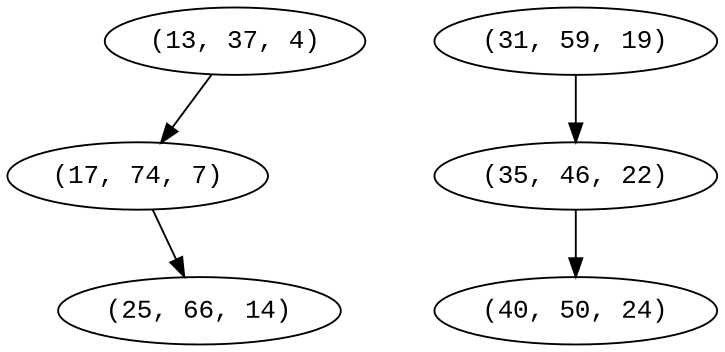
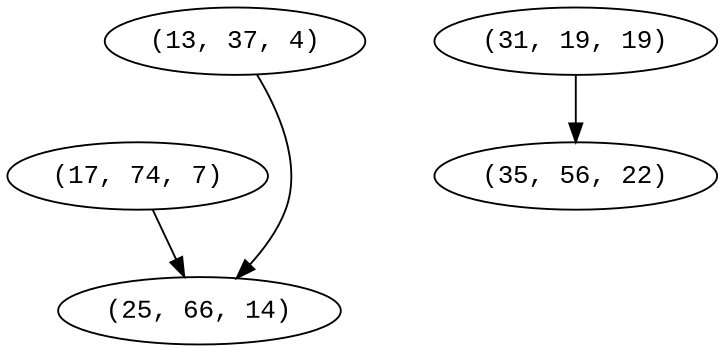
  digraph {
    fontname="Liberation Mono"
    node [fontname="Liberation Mono"]
    edge [fontname="Liberation Mono"]
    n1 [label="(13, 37, 4)"]
    "(17, 74, 7)"
    "(25, 66, 14)"
-   "(31, 59, 19)"
-   "(35, 56, 22)" [label="(35, 46, 22)"]
-   "(40, 50, 24)"
-   n1 -> "(17, 74, 7)"
+   "(31, 59, 19)" [label="(31, 19, 19)"]
+   "(35, 56, 22)"
+   n1 -> "(25, 66, 14)"
    "(17, 74, 7)" -> "(25, 66, 14)"
    "(31, 59, 19)" -> "(35, 56, 22)"
-   "(35, 56, 22)" -> "(40, 50, 24)"
  }
